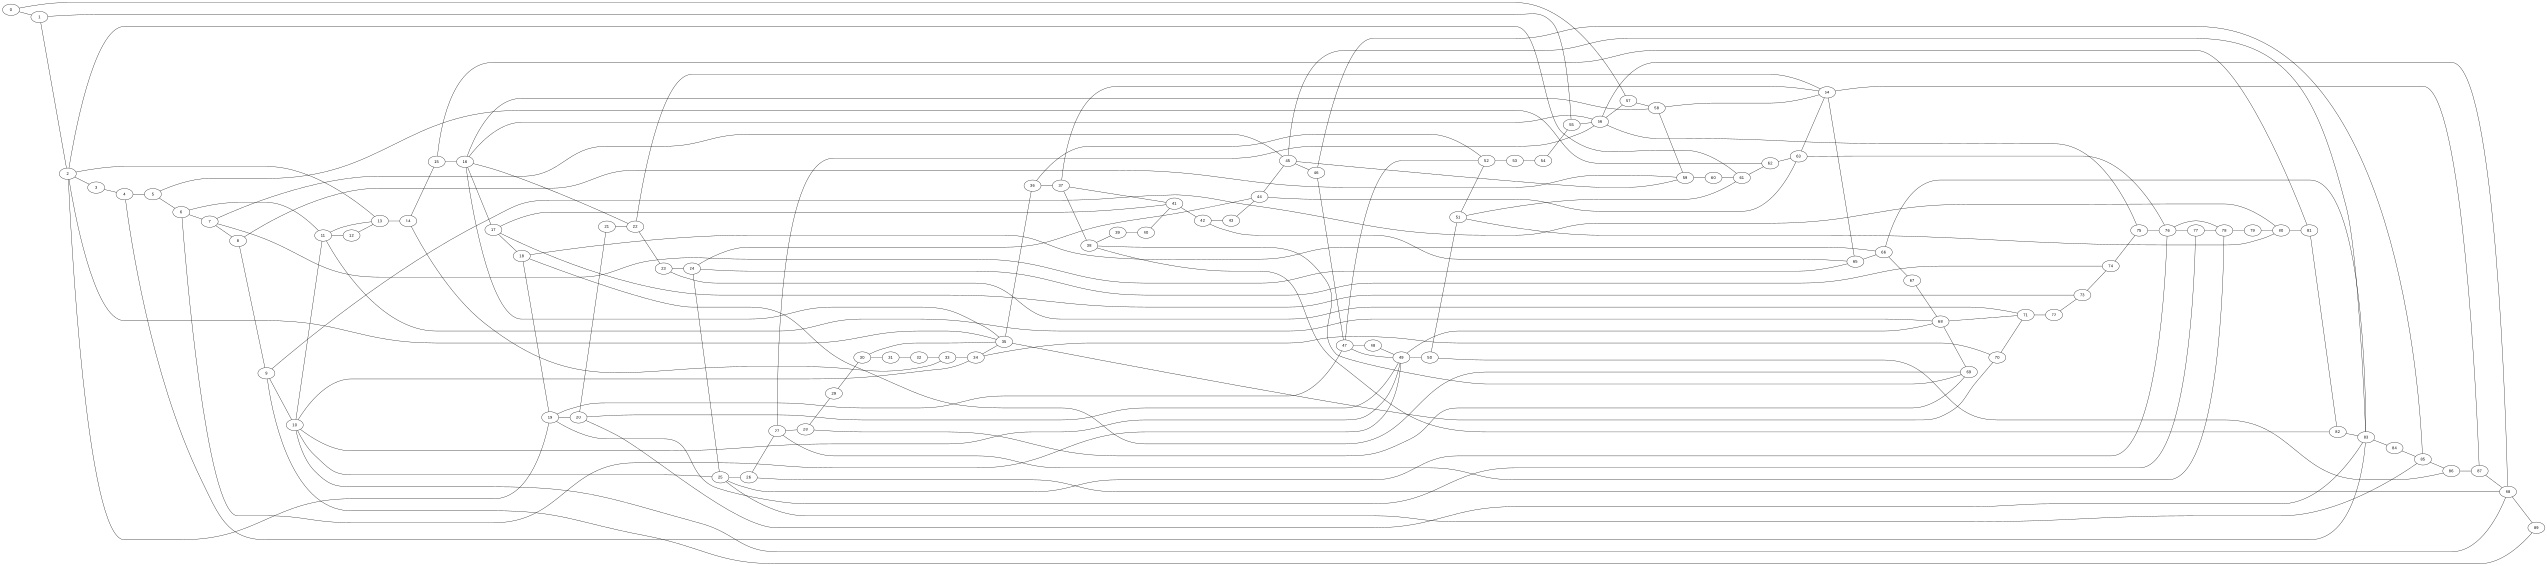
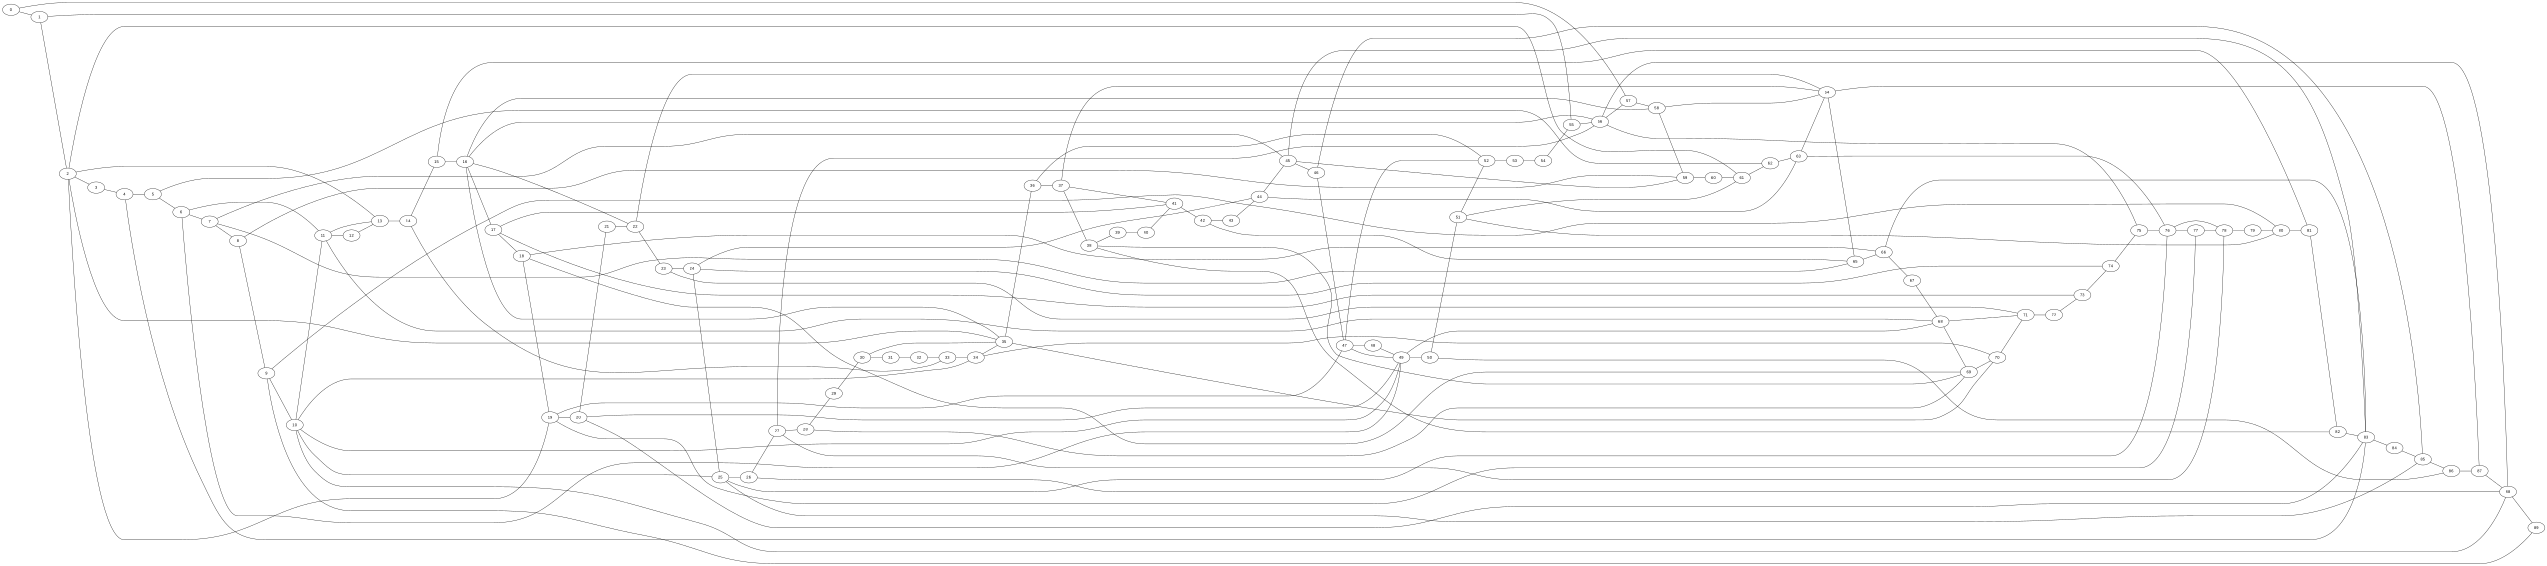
  graph {
    fontname="Liberation Sans"
    rankdir=LR
    node [fontname="Liberation Sans"]
    edge [fontname="Liberation Sans"]
    0
    1
    57
    2
    55
    58
    3
    19
    13
    35
    61
    59
    64
    4
    20
    77
    47
    14
    70
    36
    62
    5
    83
    49
    21
    78
    52
    48
    15
    33
    71
    37
    63
    6
    84
    7
    11
    85
    8
    65
    45
    12
    68
    50
    76
    9
    66
    46
    69
    86
    51
    10
    80
    89
    60
    67
    88
    25
    34
    81
    26
    82
    27
    72
    16
    17
    22
    56
    18
    73
    41
    23
    75
    74
    42
    24
    87
    43
    79
    53
    44
    28
    29
    30
    31
    32
    38
    39
    54
    40
    0 -- 1
    0 -- 57
    1 -- 2
    1 -- 55
    57 -- 58
    2 -- 3
    2 -- 19
    2 -- 13
    2 -- 35
    2 -- 61
    55 -- 56
    58 -- 59
    58 -- 64
    3 -- 4
    19 -- 20
    19 -- 77
    19 -- 47
    13 -- 14
    35 -- 70
    35 -- 36
    61 -- 62
    59 -- 60
    64 -- 65
    64 -- 87
    4 -- 5
    4 -- 83
    20 -- 83
    20 -- 49
    20 -- 21
    77 -- 78
    47 -- 49
    47 -- 52
    47 -- 48
    14 -- 15
    14 -- 33
    70 -- 71
    36 -- 52
    36 -- 37
    62 -- 63
    5 -- 62
    5 -- 6
    83 -- 84
    49 -- 68
    49 -- 50
    21 -- 22
    78 -- 79
    52 -- 53
    48 -- 49
    15 -- 81
    15 -- 16
    33 -- 34
    71 -- 72
    37 -- 64
    37 -- 41
    37 -- 38
    63 -- 64
    63 -- 76
    6 -- 49
    6 -- 7
    6 -- 11
    84 -- 85
    7 -- 8
    7 -- 65
    7 -- 45
    11 -- 13
    11 -- 12
    11 -- 68
    85 -- 86
    8 -- 59
    8 -- 9
    65 -- 66
    45 -- 59
    45 -- 83
    45 -- 46
    12 -- 13
    68 -- 71
    68 -- 69
    50 -- 86
    50 -- 51
    76 -- 77
    76 -- 78
    9 -- 10
    9 -- 80
    9 -- 89
    66 -- 83
    66 -- 67
    46 -- 47
    46 -- 85
+   69 -- 70
    86 -- 87
    51 -- 61
    51 -- 52
    51 -- 80
    10 -- 49
    10 -- 11
    10 -- 88
    10 -- 25
    10 -- 34
    80 -- 81
    60 -- 61
    67 -- 68
    88 -- 89
    25 -- 85
    25 -- 76
    25 -- 26
    34 -- 35
    34 -- 70
    81 -- 82
    26 -- 88
    26 -- 27
    82 -- 83
    27 -- 78
    27 -- 56
    27 -- 28
    72 -- 73
    16 -- 58
    16 -- 35
    16 -- 17
    16 -- 22
    16 -- 56
    17 -- 18
    17 -- 73
    17 -- 41
    22 -- 64
    22 -- 23
    56 -- 57
    56 -- 88
    56 -- 75
    18 -- 19
    18 -- 66
    18 -- 69
    73 -- 74
    41 -- 42
    23 -- 71
    23 -- 24
    75 -- 76
    74 -- 75
    42 -- 65
    42 -- 43
    24 -- 25
    24 -- 74
    24 -- 44
    87 -- 88
    43 -- 44
    79 -- 80
    53 -- 54
    44 -- 63
    44 -- 45
    28 -- 69
    28 -- 29
    29 -- 30
    30 -- 35
    30 -- 31
    31 -- 32
    32 -- 33
    38 -- 69
    38 -- 82
    38 -- 39
    39 -- 40
    54 -- 55
    40 -- 41
  }
